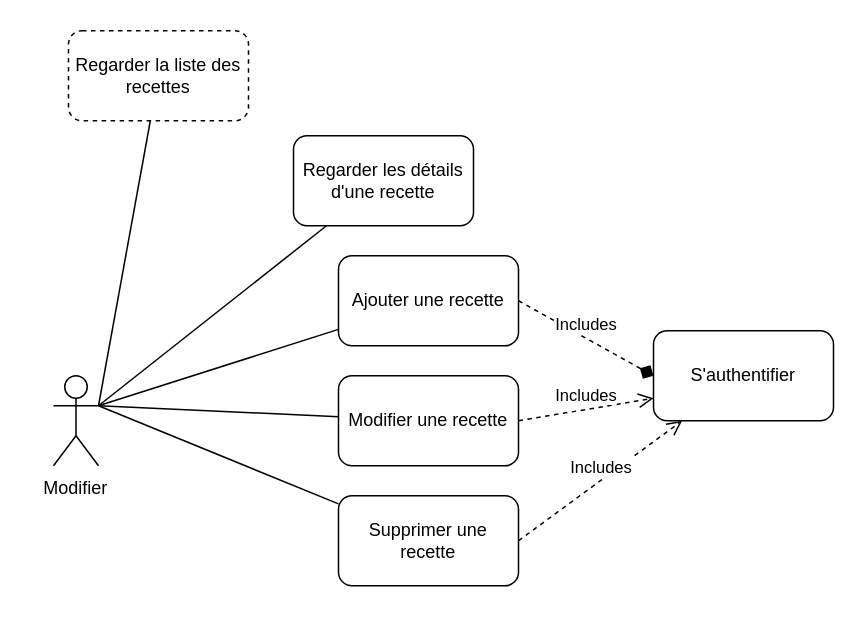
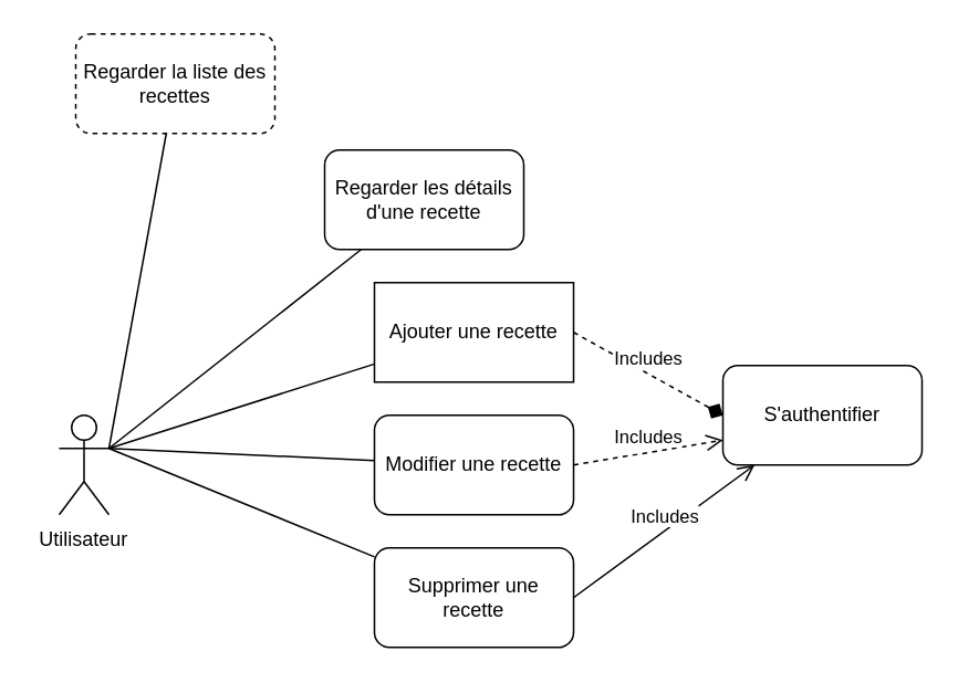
  <mxCell id="0" />
  <mxCell id="1" parent="0" />
  <mxCell id="2" value="Actor" style="shape=umlActor;verticalLabelPosition=bottom;verticalAlign=top;html=1;outlineConnect=0;overflow=block;noLabel=1;" vertex="1" parent="1"><mxGeometry x="35" y="250" width="30" height="60" as="geometry" /></mxCell>
- <mxCell id="3" value="Modifier" style="text;html=1;strokeColor=none;fillColor=none;align=center;verticalAlign=middle;whiteSpace=wrap;rounded=0;" vertex="1" parent="1"><mxGeometry x="20" y="310" width="60" height="30" as="geometry" /></mxCell>
+ <mxCell id="3" value="Utilisateur" style="text;html=1;strokeColor=none;fillColor=none;align=center;verticalAlign=middle;whiteSpace=wrap;rounded=0;" vertex="1" parent="1"><mxGeometry x="20" y="310" width="60" height="30" as="geometry" /></mxCell>
  <mxCell id="4" value="" style="endArrow=none;html=1;rounded=0;" edge="1" parent="1" target="5"><mxGeometry width="50" height="50" relative="1" as="geometry"><mxPoint x="65" y="270" as="sourcePoint" /><mxPoint x="145" y="100" as="targetPoint" /></mxGeometry></mxCell>
  <mxCell id="5" value="Regarder la liste des recettes" style="rounded=1;whiteSpace=wrap;html=1;dashed=1;" vertex="1" parent="1"><mxGeometry x="45" y="20" width="120" height="60" as="geometry" /></mxCell>
  <mxCell id="6" value="" style="endArrow=none;html=1;rounded=0;" edge="1" parent="1" target="7"><mxGeometry width="50" height="50" relative="1" as="geometry"><mxPoint x="65" y="270" as="sourcePoint" /><mxPoint x="185" y="270" as="targetPoint" /></mxGeometry></mxCell>
  <mxCell id="7" value="Regarder les détails d'une recette" style="rounded=1;whiteSpace=wrap;html=1;" vertex="1" parent="1"><mxGeometry x="195" y="90" width="120" height="60" as="geometry" /></mxCell>
  <mxCell id="8" value="" style="endArrow=none;html=1;rounded=0;" edge="1" parent="1" target="9"><mxGeometry width="50" height="50" relative="1" as="geometry"><mxPoint x="65" y="270" as="sourcePoint" /><mxPoint x="215" y="270" as="targetPoint" /></mxGeometry></mxCell>
- <mxCell id="9" value="Ajouter une recette" style="rounded=1;whiteSpace=wrap;html=1;" vertex="1" parent="1"><mxGeometry x="225" y="170" width="120" height="60" as="geometry" /></mxCell>
+ <mxCell id="9" value="Ajouter une recette" style="whiteSpace=wrap;html=1;rounded=0;" vertex="1" parent="1"><mxGeometry x="225" y="170" width="120" height="60" as="geometry" /></mxCell>
  <mxCell id="10" value="" style="endArrow=none;html=1;rounded=0;exitX=1;exitY=0.333;exitDx=0;exitDy=0;exitPerimeter=0;" edge="1" parent="1" source="2" target="11"><mxGeometry width="50" height="50" relative="1" as="geometry"><mxPoint x="395" y="230" as="sourcePoint" /><mxPoint x="215" y="320" as="targetPoint" /></mxGeometry></mxCell>
  <mxCell id="11" value="Modifier une recette" style="rounded=1;whiteSpace=wrap;html=1;" vertex="1" parent="1"><mxGeometry x="225" y="250" width="120" height="60" as="geometry" /></mxCell>
  <mxCell id="12" value="" style="endArrow=none;html=1;rounded=0;exitX=1;exitY=0.333;exitDx=0;exitDy=0;exitPerimeter=0;" edge="1" parent="1" source="2" target="13"><mxGeometry width="50" height="50" relative="1" as="geometry"><mxPoint x="395" y="230" as="sourcePoint" /><mxPoint x="225" y="350" as="targetPoint" /></mxGeometry></mxCell>
  <mxCell id="13" value="Supprimer une recette" style="rounded=1;whiteSpace=wrap;html=1;" vertex="1" parent="1"><mxGeometry x="225" y="330" width="120" height="60" as="geometry" /></mxCell>
  <mxCell id="14" value="Includes" style="html=1;verticalAlign=bottom;endArrow=diamond;dashed=1;endSize=8;curved=0;rounded=0;exitX=1;exitY=0.5;exitDx=0;exitDy=0;entryX=0;entryY=0.5;entryDx=0;entryDy=0;" edge="1" parent="1" source="9" target="17"><mxGeometry relative="1" as="geometry"><mxPoint x="455" y="210" as="sourcePoint" /><mxPoint x="485" y="250" as="targetPoint" /></mxGeometry></mxCell>
  <mxCell id="15" value="Includes" style="html=1;verticalAlign=bottom;endArrow=open;dashed=1;endSize=8;curved=0;rounded=0;exitX=1;exitY=0.5;exitDx=0;exitDy=0;entryX=0;entryY=0.75;entryDx=0;entryDy=0;" edge="1" parent="1" target="17"><mxGeometry relative="1" as="geometry"><mxPoint x="345" y="280" as="sourcePoint" /><mxPoint x="485" y="250" as="targetPoint" /></mxGeometry></mxCell>
- <mxCell id="16" value="Includes" style="html=1;verticalAlign=bottom;endArrow=open;dashed=1;endSize=8;curved=0;rounded=0;exitX=1;exitY=0.5;exitDx=0;exitDy=0;" edge="1" parent="1" source="13" target="17"><mxGeometry relative="1" as="geometry"><mxPoint x="385" y="290" as="sourcePoint" /><mxPoint x="485" y="250" as="targetPoint" /></mxGeometry></mxCell>
+ <mxCell id="16" value="Includes" style="html=1;verticalAlign=bottom;endArrow=open;dashed=0;endSize=8;curved=0;rounded=0;exitX=1;exitY=0.5;exitDx=0;exitDy=0;" edge="1" parent="1" source="13" target="17"><mxGeometry relative="1" as="geometry"><mxPoint x="385" y="290" as="sourcePoint" /><mxPoint x="485" y="250" as="targetPoint" /></mxGeometry></mxCell>
  <mxCell id="17" value="S'authentifier" style="rounded=1;whiteSpace=wrap;html=1;" vertex="1" parent="1"><mxGeometry x="435" y="220" width="120" height="60" as="geometry" /></mxCell>
